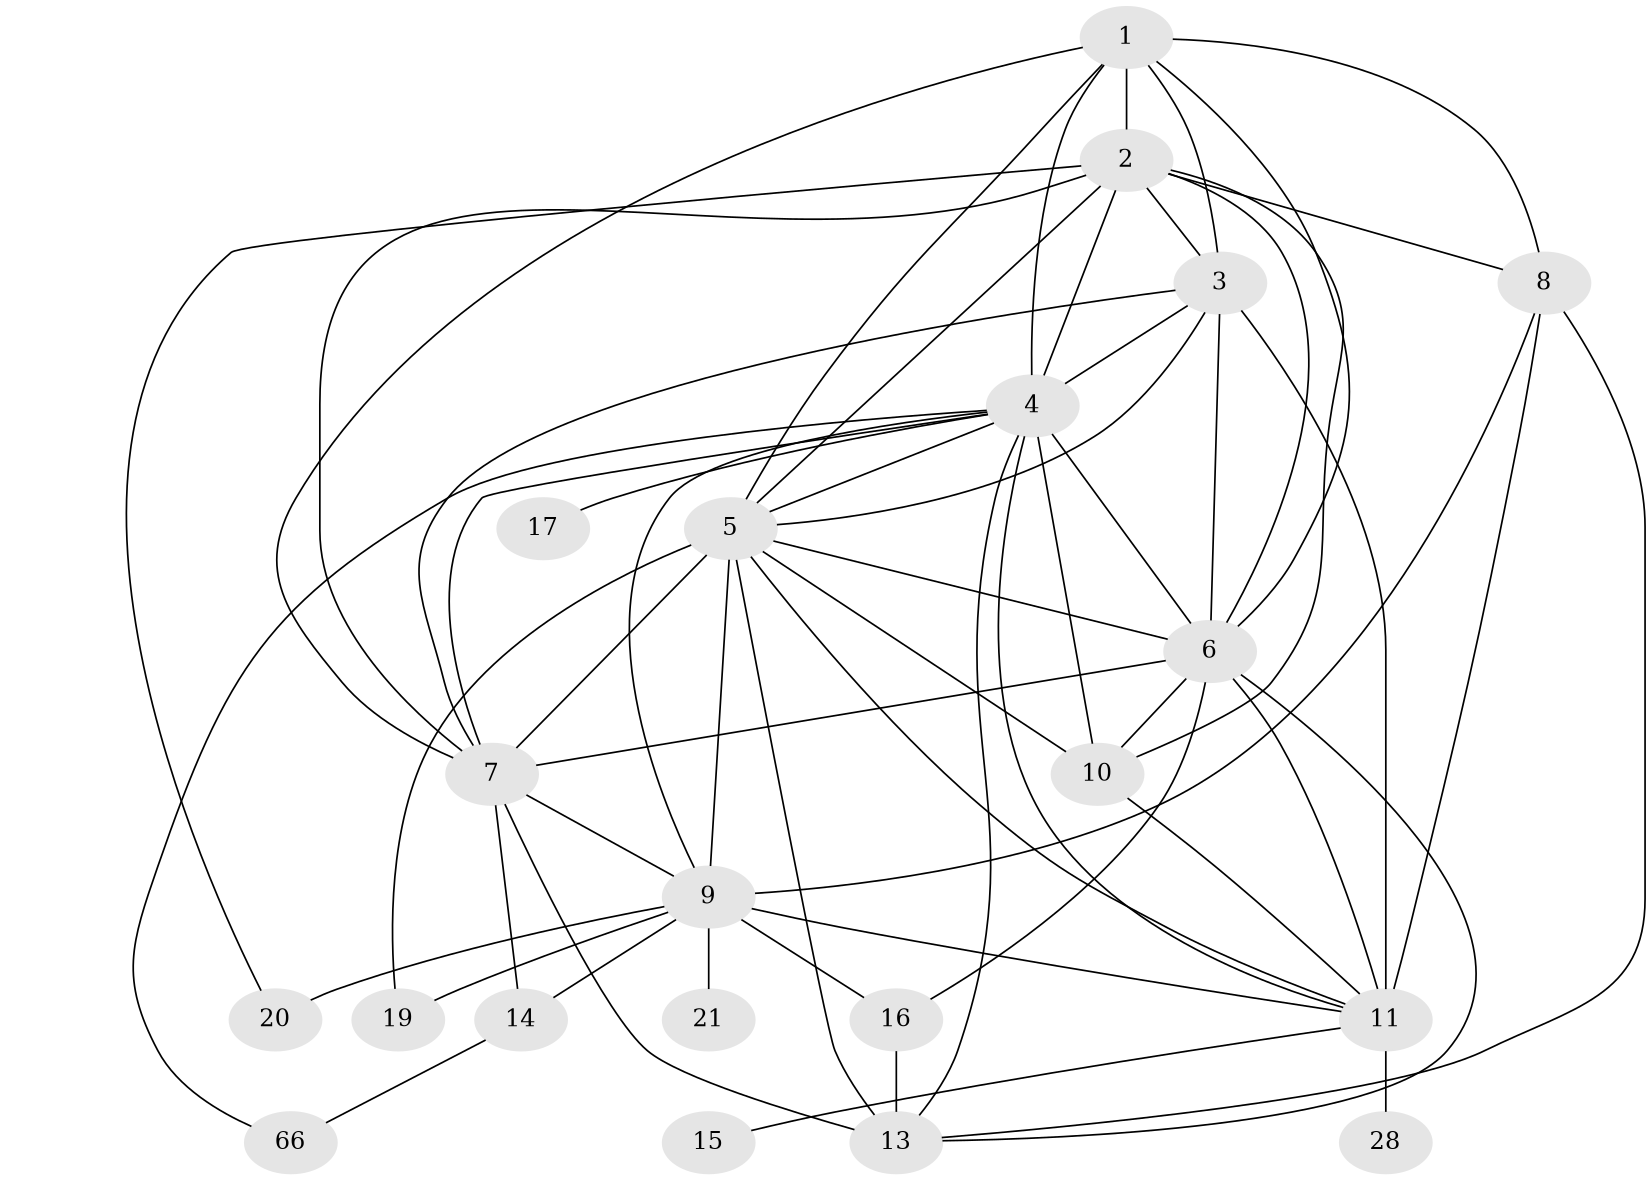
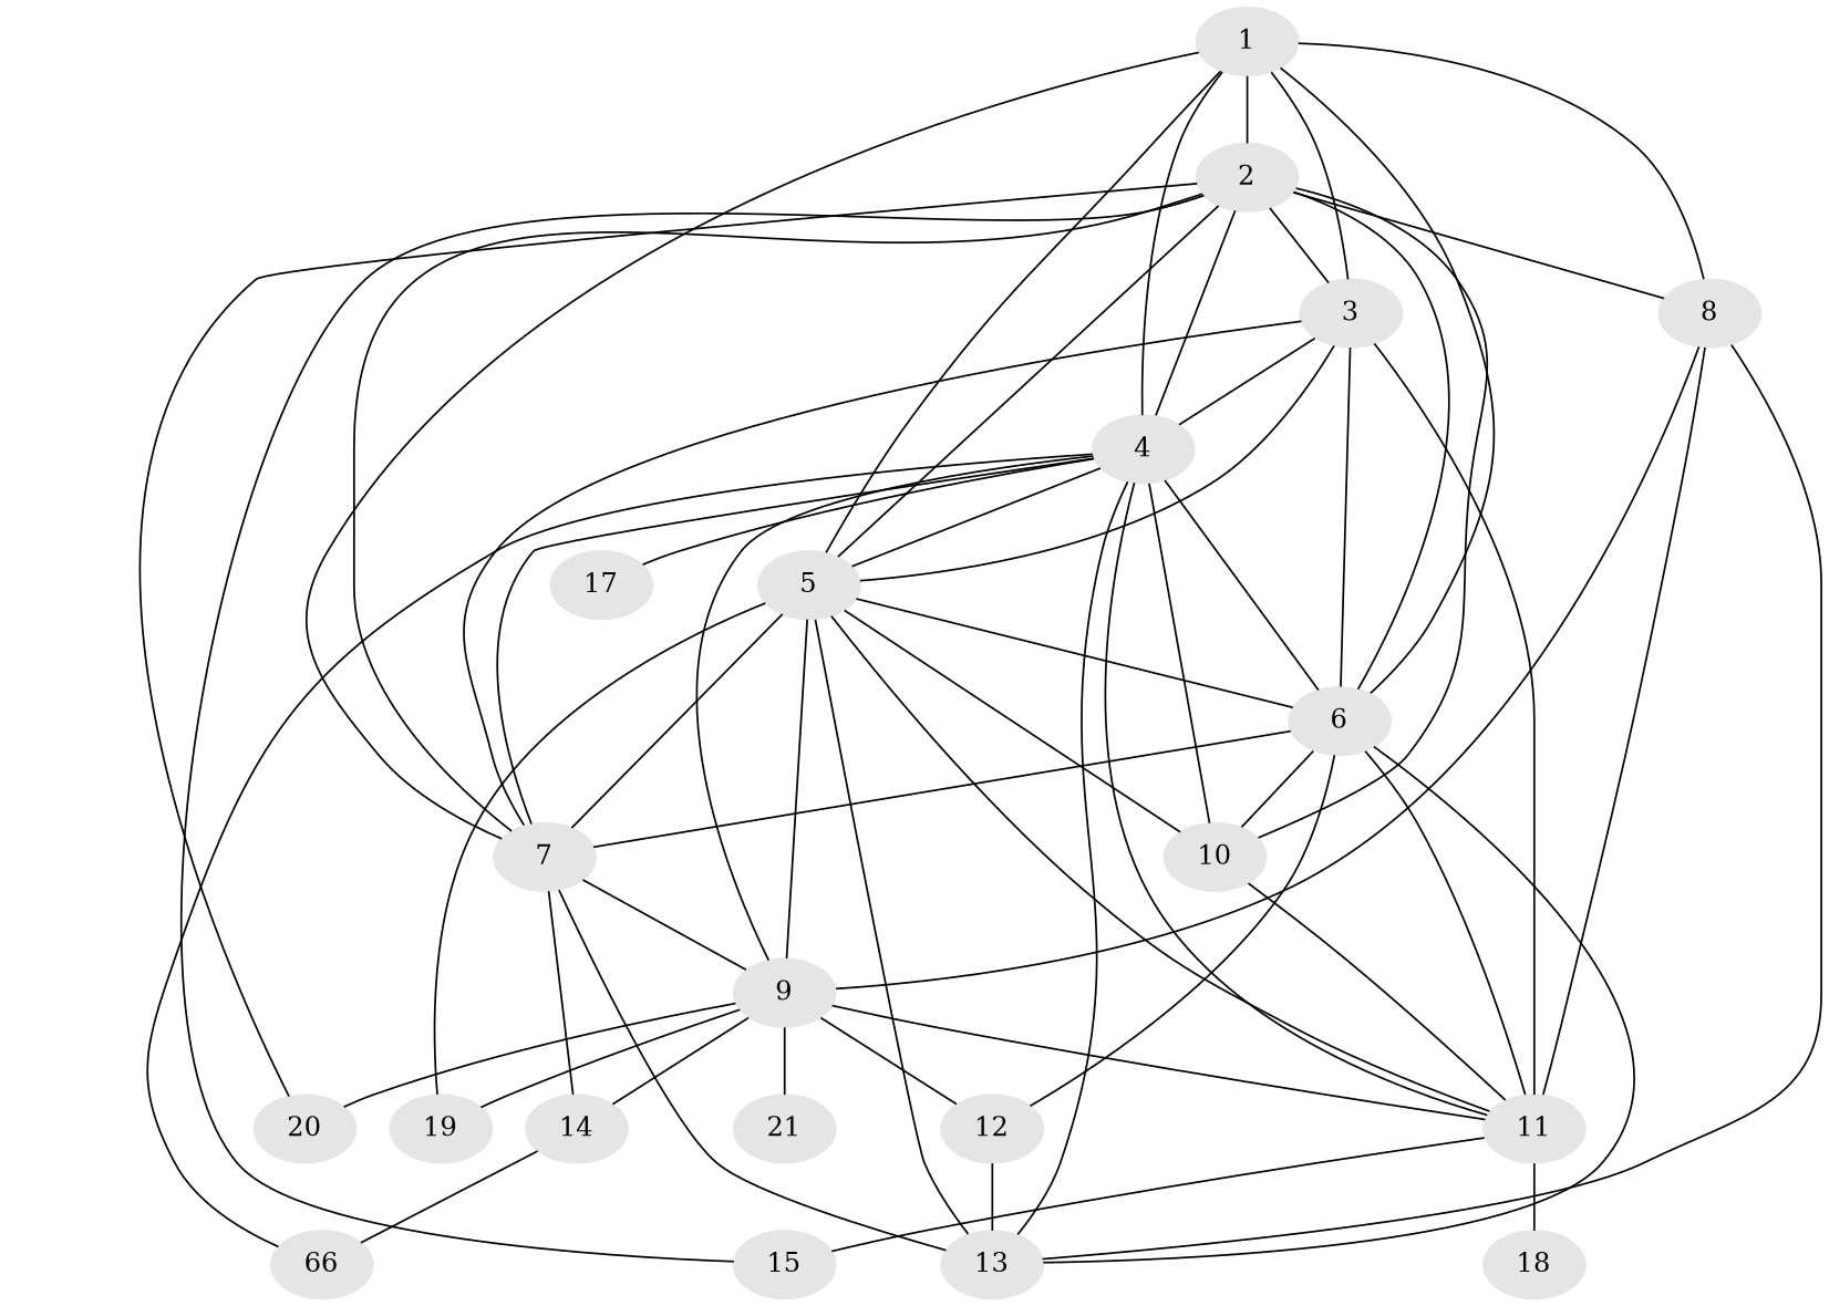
  graph {
    node [color=gray90 style=filled]
    edge [weight=1.0]
    1
    2
    3
    4
    5
    6
    7
    8
    10
    15
    20
    11
    13
    9
    n15 [label=66]
    17
    19
-   12 [label=16]
+   12
    14
-   18 [label=28]
+   18
    21
    1 -- 2 [weight=3.0]
    1 -- 3
    1 -- 4 [weight=2.0]
    1 -- 5 [weight=2.0]
    1 -- 6
    1 -- 7
    1 -- 8
    2 -- 3 [weight=2.0]
    2 -- 4 [weight=4.0]
    2 -- 5 [weight=4.0]
    2 -- 6 [weight=2.0]
    2 -- 7 [weight=3.0]
    2 -- 8 [weight=8.0]
    2 -- 10
+   2 -- 15
    2 -- 20
    3 -- 4 [weight=2.0]
    3 -- 5 [weight=2.0]
    3 -- 6
    3 -- 7 [weight=2.0]
    3 -- 11 [weight=9.0]
    4 -- 5 [weight=4.0]
    4 -- 6 [weight=2.0]
    4 -- 7 [weight=2.0]
    4 -- 10 [weight=8.0]
    4 -- 11 [weight=2.0]
    4 -- 13
    4 -- 9 [weight=2.0]
    4 -- n15
    4 -- 17
    5 -- 6 [weight=3.0]
    5 -- 7 [weight=2.0]
    5 -- 10 [weight=4.0]
    5 -- 11
    5 -- 13 [weight=2.0]
    5 -- 9 [weight=12.0]
    5 -- 19 [weight=2.0]
    6 -- 7
    6 -- 10
    6 -- 11
    6 -- 13
    6 -- 12 [weight=3.0]
    7 -- 13
    7 -- 9
    7 -- 14
    8 -- 11
    8 -- 13
    8 -- 9
    10 -- 11
    11 -- 15
    11 -- 18
    9 -- 20
    9 -- 11 [weight=3.0]
    9 -- 19 [weight=2.0]
    9 -- 12 [weight=2.0]
    9 -- 14
    9 -- 21 [weight=2.0]
    12 -- 13
    14 -- n15
  }
